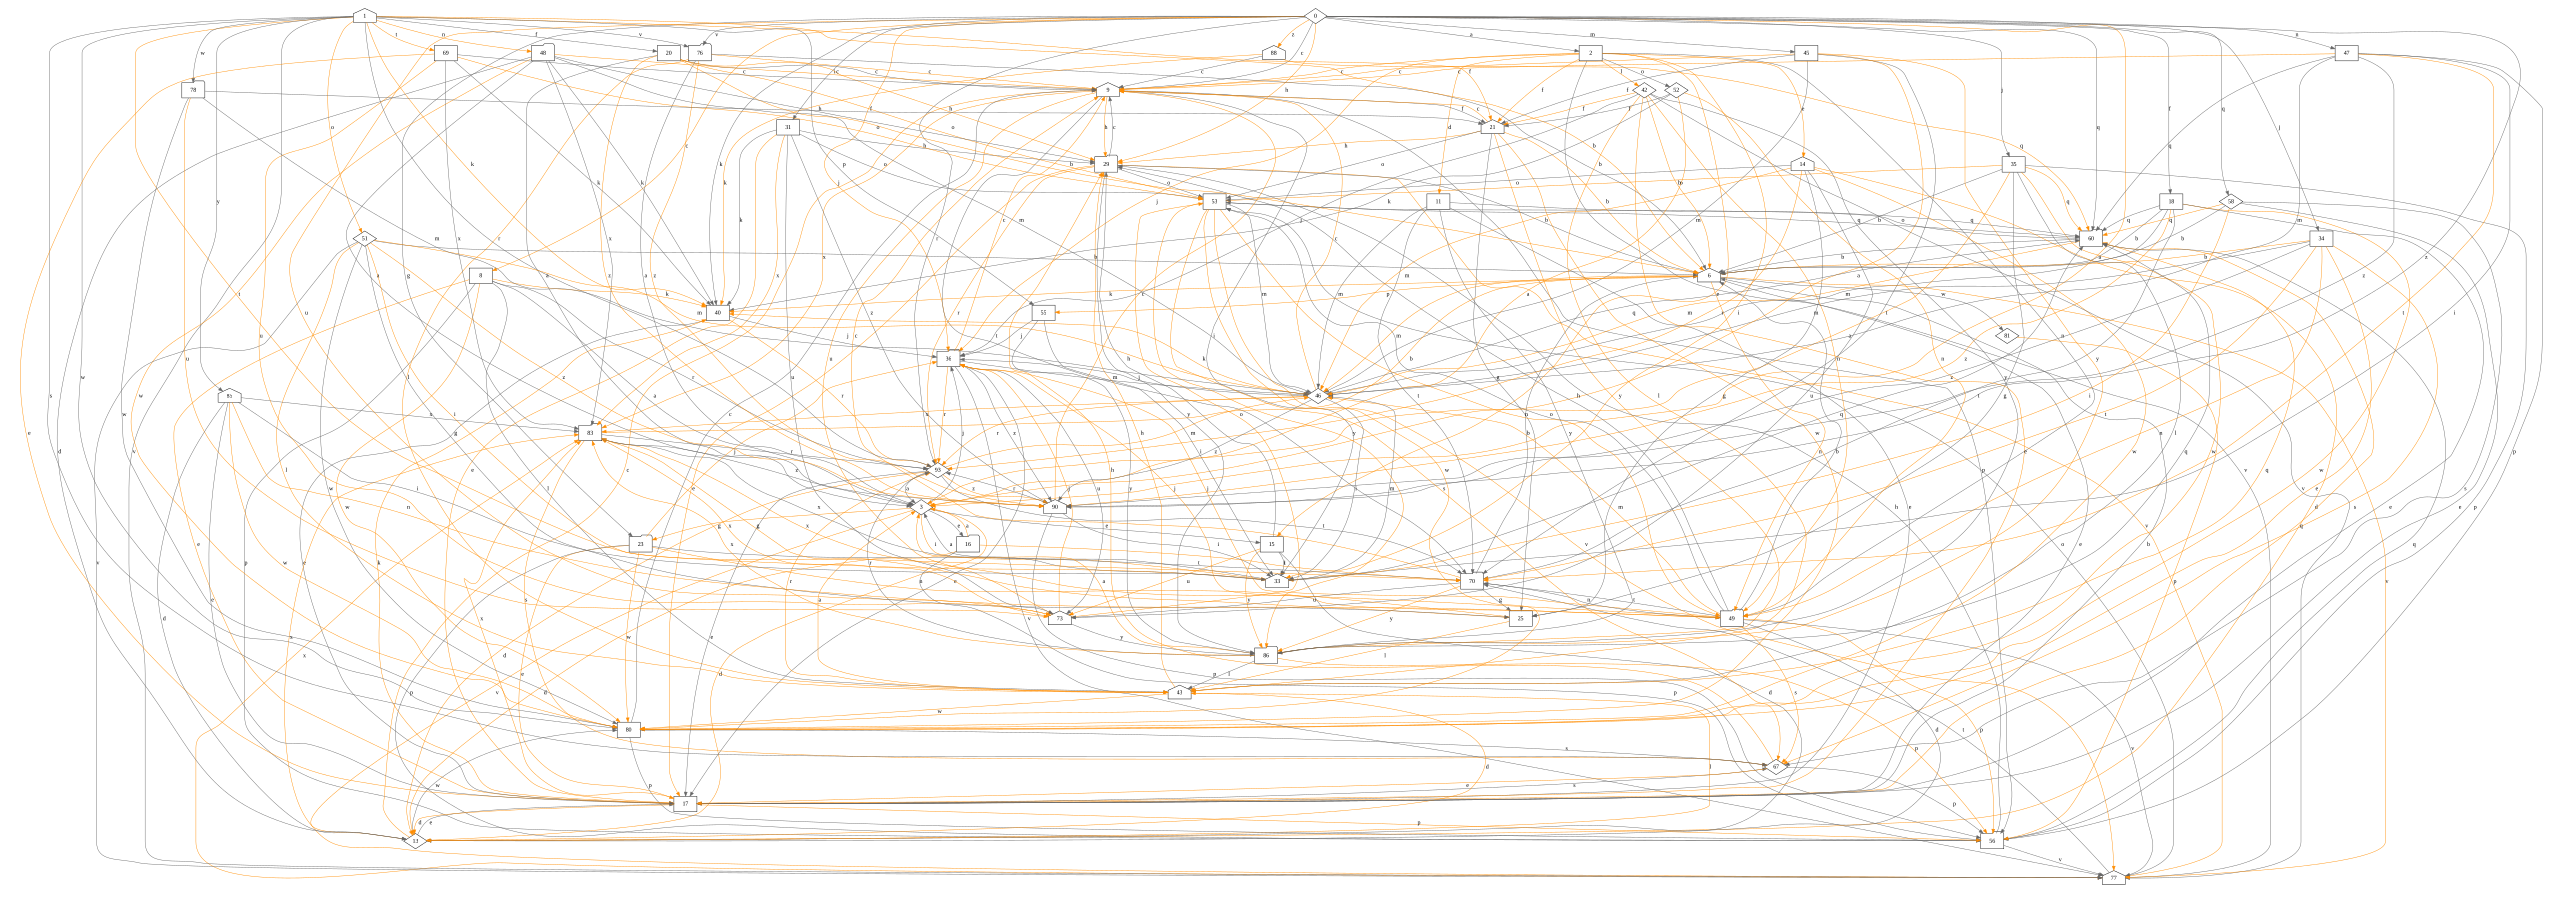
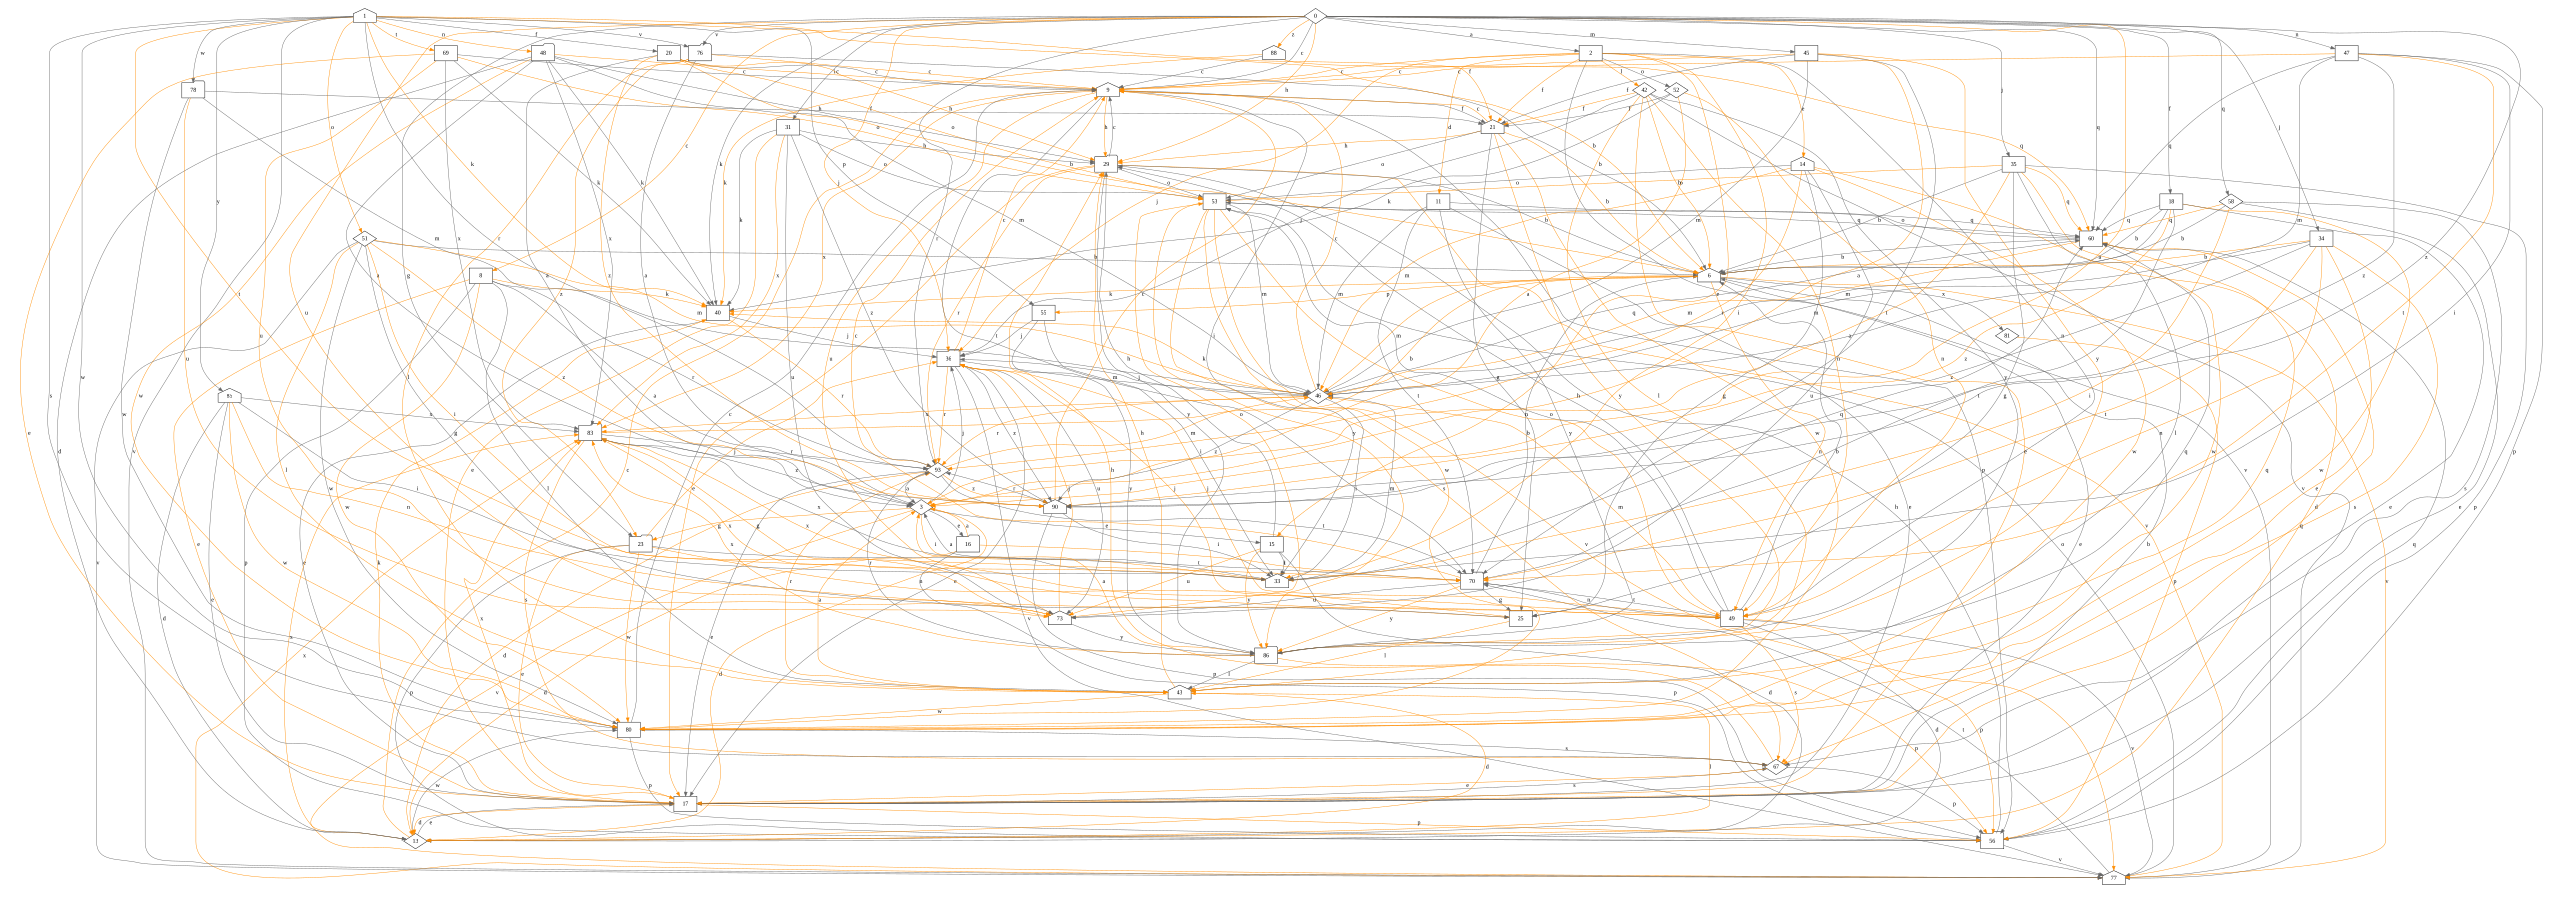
  strict digraph {
    fontname="Liberation Serif"
    node [fontname="Liberation Serif" shape=box]
    edge [color=gray40 fontname="Liberation Serif"]
    0 [shape=diamond]
    2
    3 [shape=diamond]
    8
    9 [shape=house]
    18
    23 [shape=folder]
    29 [shape=folder]
    31
    34
    35
    36 [shape=folder]
    40
    45
    47
    58 [shape=diamond]
    60 [shape=folder]
    n18 [label=93 shape=diamond]
    73 [shape=house]
    76 [shape=folder]
    88 [shape=house]
    90 [shape=house]
    21 [shape=house]
    77 [shape=house]
    11
    14 [shape=house]
    15
    33 [shape=house]
    42 [shape=diamond]
    49 [shape=folder]
    52 [shape=diamond]
    13 [shape=diamond]
    16 [shape=folder]
    80
    17
    43 [shape=house]
    56 [shape=folder]
    70 [shape=folder]
    83 [shape=folder]
    6 [shape=house]
    46 [shape=diamond]
    86 [shape=folder]
    53
    67 [shape=diamond]
    25
    1 [shape=house]
    20
    48 [shape=folder]
    51 [shape=diamond]
    55
    69
    78 [shape=folder]
    85 [shape=house]
    81 [shape=diamond]
    0 -> 2 [label=a]
    0 -> 3 [color=darkorange label=a]
    0 -> 8 [color=darkorange label=c]
    0 -> 9 [label=c]
    0 -> 18 [label=f]
    0 -> 23 [label=g]
    0 -> 29 [color=darkorange label=h]
    0 -> 31 [label=i]
    0 -> 34 [label=j]
    0 -> 35 [label=j]
    0 -> 36 [color=darkorange label=j]
    0 -> 40 [label=k]
    0 -> 45 [label=m]
    0 -> 47 [label=n]
    0 -> 58 [label=q]
    0 -> 60 [label=q]
    0 -> n18 [label=r]
    0 -> 73 [color=darkorange label=u]
    0 -> 76 [label=v]
    0 -> 88 [color=darkorange label=z]
    0 -> 90 [label=z]
    2 -> 9 [color=darkorange label=c]
    2 -> 36 [color=darkorange label=j]
    2 -> 21 [color=darkorange label=f]
    2 -> 77 [label=v]
    2 -> 11 [color=darkorange label=d]
    2 -> 14 [color=darkorange label=e]
    2 -> 15 [color=darkorange label=e]
    2 -> 33 [color=darkorange label=i]
    2 -> 42 [color=darkorange label=l]
    2 -> 49 [label=n]
    2 -> 52 [label=o]
    3 -> 23 [color=darkorange label=g]
    3 -> 36 [label=j]
    3 -> 77 [color=darkorange label=v]
    3 -> 15 [label=e]
    3 -> 33 [color=darkorange label=i]
    3 -> 13 [color=darkorange label=d]
    3 -> 16 [label=e]
    8 -> 3 [label=a]
    8 -> 40 [color=darkorange label=k]
    8 -> n18 [label=r]
    8 -> 80 [color=darkorange label=w]
    8 -> 17 [color=darkorange label=e]
    8 -> 43 [label=l]
    8 -> 56 [label=p]
    9 -> 29 [color=darkorange label=h]
    9 -> 73 [color=darkorange label=u]
    9 -> 21 [label=f]
    9 -> 33 [label=i]
    9 -> 56 [label=p]
    9 -> 70 [label=t]
    9 -> 83 [color=darkorange label=x]
    18 -> 60 [label=q]
    18 -> 90 [color=darkorange label=z]
    18 -> 80 [color=darkorange label=w]
    18 -> 17 [label=e]
    18 -> 70 [label=t]
    18 -> 6 [label=b]
    18 -> 46 [label=m]
    23 -> 36 [color=darkorange label=j]
    23 -> 49 [color=darkorange label=n]
    23 -> 80 [color=darkorange label=w]
    23 -> 17 [color=darkorange label=e]
    23 -> 56 [label=p]
    23 -> 70 [label=t]
    29 -> 9 [label=c]
    29 -> n18 [color=darkorange label=r]
    29 -> 77 [color=darkorange label=v]
    29 -> 17 [color=darkorange label=e]
    29 -> 6 [label=b]
    29 -> 86 [label=y]
    29 -> 53 [label=o]
    31 -> 29 [label=h]
    31 -> 40 [label=k]
    31 -> 73 [label=u]
    31 -> 90 [label=z]
    31 -> 17 [color=darkorange label=e]
    31 -> 83 [color=darkorange label=x]
    31 -> 53 [label=o]
    34 -> 90 [label=z]
    34 -> 49 [color=darkorange label=n]
    34 -> 80 [color=darkorange label=e]
    34 -> 70 [color=darkorange label=t]
    34 -> 6 [color=darkorange label=b]
    34 -> 46 [label=m]
    34 -> 67 [color=darkorange label=s]
    35 -> 3 [color=darkorange label=a]
    35 -> 60 [color=darkorange label=q]
    35 -> 80 [color=darkorange label=w]
    35 -> 43 [label=l]
    35 -> 56 [label=p]
    35 -> 6 [label=b]
    35 -> 53 [color=darkorange label=o]
    35 -> 25 [label=g]
    36 -> 9 [color=darkorange label=c]
    36 -> n18 [color=darkorange label=r]
    36 -> 73 [label=u]
    36 -> 90 [label=z]
    36 -> 77 [label=v]
    36 -> 17 [label=e]
    36 -> 46 [label=m]
    40 -> 36 [label=j]
    40 -> n18 [color=darkorange label=r]
    40 -> 17 [label=e]
    45 -> 3 [color=darkorange label=a]
    45 -> 9 [color=darkorange label=c]
    45 -> 21 [label=f]
    45 -> 70 [label=t]
    45 -> 46 [label=m]
    45 -> 86 [color=darkorange label=y]
    47 -> 9 [color=darkorange label=c]
    47 -> 60 [label=q]
    47 -> 90 [label=z]
    47 -> 33 [label=i]
    47 -> 56 [label=p]
    47 -> 70 [color=darkorange label=t]
    47 -> 46 [label=m]
    58 -> 60 [color=darkorange label=q]
    58 -> 33 [color=darkorange label=i]
    58 -> 17 [label=e]
    58 -> 6 [label=b]
    58 -> 67 [label=s]
    60 -> 6 [label=b]
    60 -> 46 [color=darkorange label=m]
    60 -> 53 [label=o]
    n18 -> 3 [label=a]
    n18 -> 90 [color=darkorange label=z]
    n18 -> 13 [color=darkorange label=d]
    n18 -> 17 [label=e]
    n18 -> 70 [label=t]
    n18 -> 46 [color=darkorange label=m]
    73 -> 36 [color=darkorange label=j]
    73 -> 83 [color=darkorange label=x]
    73 -> 86 [label=y]
    73 -> 53 [color=darkorange label=o]
    76 -> 3 [label=a]
    76 -> 9 [color=darkorange label=c]
-   76 -> 90 [color=darkorange label=z]
+   76 -> 23 [color=darkorange label=z]
    76 -> 43 [color=darkorange label=l]
    76 -> 6 [label=b]
    88 -> 9 [label=c]
    88 -> 40 [color=darkorange label=k]
    88 -> 60 [color=darkorange label=q]
    90 -> 9 [color=darkorange label=c]
    90 -> n18 [label=r]
    90 -> 33 [label=i]
    90 -> 56 [label=p]
    21 -> 9 [color=darkorange label=c]
    21 -> 29 [color=darkorange label=h]
    21 -> 80 [color=darkorange label=w]
    21 -> 6 [color=darkorange label=b]
    21 -> 86 [color=darkorange label=y]
    21 -> 53 [label=o]
    21 -> 25 [label=g]
    77 -> 70 [label=t]
    77 -> 83 [color=darkorange label=x]
    77 -> 53 [label=o]
    11 -> 60 [label=q]
    11 -> 17 [label=e]
    11 -> 70 [label=t]
    11 -> 46 [label=m]
    11 -> 86 [label=y]
    14 -> n18 [color=darkorange label=r]
    14 -> 73 [label=u]
    14 -> 13 [color=darkorange label=d]
    14 -> 80 [color=darkorange label=w]
    14 -> 46 [color=darkorange label=m]
    14 -> 53 [label=o]
    14 -> 25 [label=g]
    15 -> 29 [label=h]
    15 -> 73 [color=darkorange label=u]
    15 -> 33 [label=i]
    15 -> 13 [label=d]
    15 -> 86 [color=darkorange label=y]
    33 -> 3 [label=a]
    33 -> 60 [label=q]
    33 -> 83 [label=x]
    33 -> 46 [label=m]
    42 -> 36 [label=j]
    42 -> 21 [color=darkorange label=f]
    42 -> 77 [label=v]
    42 -> 49 [color=darkorange label=n]
    42 -> 17 [color=darkorange label=e]
    42 -> 43 [color=darkorange label=l]
    42 -> 6 [color=darkorange label=b]
    42 -> 86 [label=y]
    49 -> 29 [label=h]
    49 -> 36 [color=darkorange label=j]
    49 -> 77 [label=v]
    49 -> 13 [label=d]
    49 -> 56 [color=darkorange label=p]
    49 -> 70 [label=t]
    49 -> 83 [color=darkorange label=x]
    49 -> 6 [label=b]
    49 -> 46 [color=darkorange label=m]
    49 -> 53 [label=o]
    49 -> 67 [color=darkorange label=s]
    52 -> 3 [color=darkorange label=a]
    52 -> 40 [label=k]
    52 -> 21 [label=f]
    52 -> 49 [color=darkorange label=n]
    13 -> 9 [color=darkorange label=c]
    13 -> 80 [label=w]
    13 -> 17 [label=e]
    13 -> 43 [color=darkorange label=l]
    13 -> 83 [color=darkorange label=x]
    16 -> 3 [color=darkorange label=a]
    16 -> 13 [color=darkorange label=d]
    16 -> 56 [label=p]
    16 -> 70 [color=darkorange label=t]
    80 -> 9 [label=c]
    80 -> 56 [label=p]
    80 -> 67 [label=s]
    17 -> 40 [color=darkorange label=k]
    17 -> 60 [color=darkorange label=q]
    17 -> 13 [color=darkorange label=d]
    17 -> 56 [color=darkorange label=p]
    17 -> 83 [color=darkorange label=x]
    17 -> 6 [label=b]
    17 -> 67 [label=s]
    43 -> 3 [color=darkorange label=a]
    43 -> 29 [color=darkorange label=h]
    43 -> 60 [color=darkorange label=q]
    43 -> n18 [color=darkorange label=r]
    43 -> 13 [color=darkorange label=d]
    43 -> 80 [color=darkorange label=w]
    56 -> 29 [label=h]
    56 -> 60 [label=q]
    56 -> 77 [label=v]
    70 -> 9 [color=darkorange label=c]
    70 -> 73 [label=u]
    70 -> 49 [label=n]
    70 -> 6 [label=b]
    70 -> 86 [color=darkorange label=y]
    70 -> 25 [label=g]
    83 -> n18 [label=r]
    83 -> 90 [label=z]
    83 -> 6 [color=darkorange label=b]
    83 -> 67 [color=darkorange label=s]
    83 -> 25 [color=darkorange label=g]
    6 -> 40 [color=darkorange label=k]
    6 -> 77 [color=darkorange label=v]
    6 -> 49 [color=darkorange label=n]
    6 -> 17 [label=e]
    6 -> 46 [color=darkorange label=m]
    6 -> 55 [color=darkorange label=p]
-   6 -> 81 [label=w]
+   6 -> 81 [label=x]
    46 -> 9 [color=darkorange label=c]
    46 -> 36 [label=j]
    46 -> 40 [color=darkorange label=k]
    46 -> 60 [label=q]
    46 -> n18 [color=darkorange label=r]
    46 -> 90 [label=z]
    46 -> 33 [label=i]
    46 -> 83 [color=darkorange label=x]
    86 -> 3 [color=darkorange label=a]
    86 -> 60 [label=q]
    86 -> n18 [label=r]
    86 -> 43 [label=l]
    86 -> 56 [color=darkorange label=p]
    86 -> 83 [color=darkorange label=x]
    53 -> 60 [label=q]
    53 -> 77 [color=darkorange label=v]
    53 -> 49 [color=darkorange label=n]
    53 -> 80 [color=darkorange label=w]
    53 -> 46 [label=m]
    53 -> 86 [color=darkorange label=y]
    53 -> 67 [color=darkorange label=s]
    67 -> 29 [color=darkorange label=h]
    67 -> 17 [color=darkorange label=e]
    67 -> 56 [label=p]
    25 -> 36 [color=darkorange label=j]
    25 -> 43 [color=darkorange label=l]
    1 -> 40 [color=darkorange label=k]
    1 -> n18 [label=r]
    1 -> 76 [label=v]
    1 -> 21 [color=darkorange label=f]
    1 -> 77 [label=v]
    1 -> 80 [label=w]
    1 -> 70 [color=darkorange label=t]
    1 -> 6 [color=darkorange label=b]
    1 -> 67 [label=s]
    1 -> 20 [label=f]
    1 -> 48 [color=darkorange label=n]
    1 -> 51 [color=darkorange label=o]
    1 -> 55 [label=p]
    1 -> 69 [color=darkorange label=t]
    1 -> 78 [label=w]
    1 -> 85 [label=y]
    20 -> 3 [label=a]
    20 -> 9 [label=c]
    20 -> 29 [color=darkorange label=h]
    20 -> 90 [color=darkorange label=z]
    20 -> 6 [color=darkorange label=b]
    20 -> 53 [color=darkorange label=o]
    48 -> 3 [label=a]
    48 -> 9 [color=darkorange label=c]
    48 -> 29 [label=h]
    48 -> 40 [label=k]
    48 -> 13 [label=d]
    48 -> 80 [color=darkorange label=w]
    48 -> 83 [label=x]
    48 -> 46 [label=m]
    51 -> 90 [color=darkorange label=z]
    51 -> 77 [label=v]
    51 -> 33 [color=darkorange label=i]
    51 -> 80 [label=w]
    51 -> 43 [color=darkorange label=l]
    51 -> 6 [label=b]
    51 -> 46 [color=darkorange label=m]
    51 -> 25 [label=g]
    55 -> 36 [label=j]
    55 -> 33 [label=i]
    55 -> 86 [label=y]
    69 -> 9 [label=c]
    69 -> 40 [label=k]
    69 -> 73 [color=darkorange label=u]
    69 -> 17 [color=darkorange label=e]
    69 -> 83 [label=x]
    69 -> 53 [color=darkorange label=o]
    78 -> 73 [color=darkorange label=u]
    78 -> 21 [label=f]
    78 -> 80 [label=w]
    78 -> 46 [label=m]
    85 -> 33 [label=i]
    85 -> 49 [color=darkorange label=n]
    85 -> 13 [label=d]
    85 -> 80 [color=darkorange label=w]
    85 -> 17 [label=e]
    85 -> 83 [label=x]
    81 -> 56 [color=darkorange label=p]
  }
